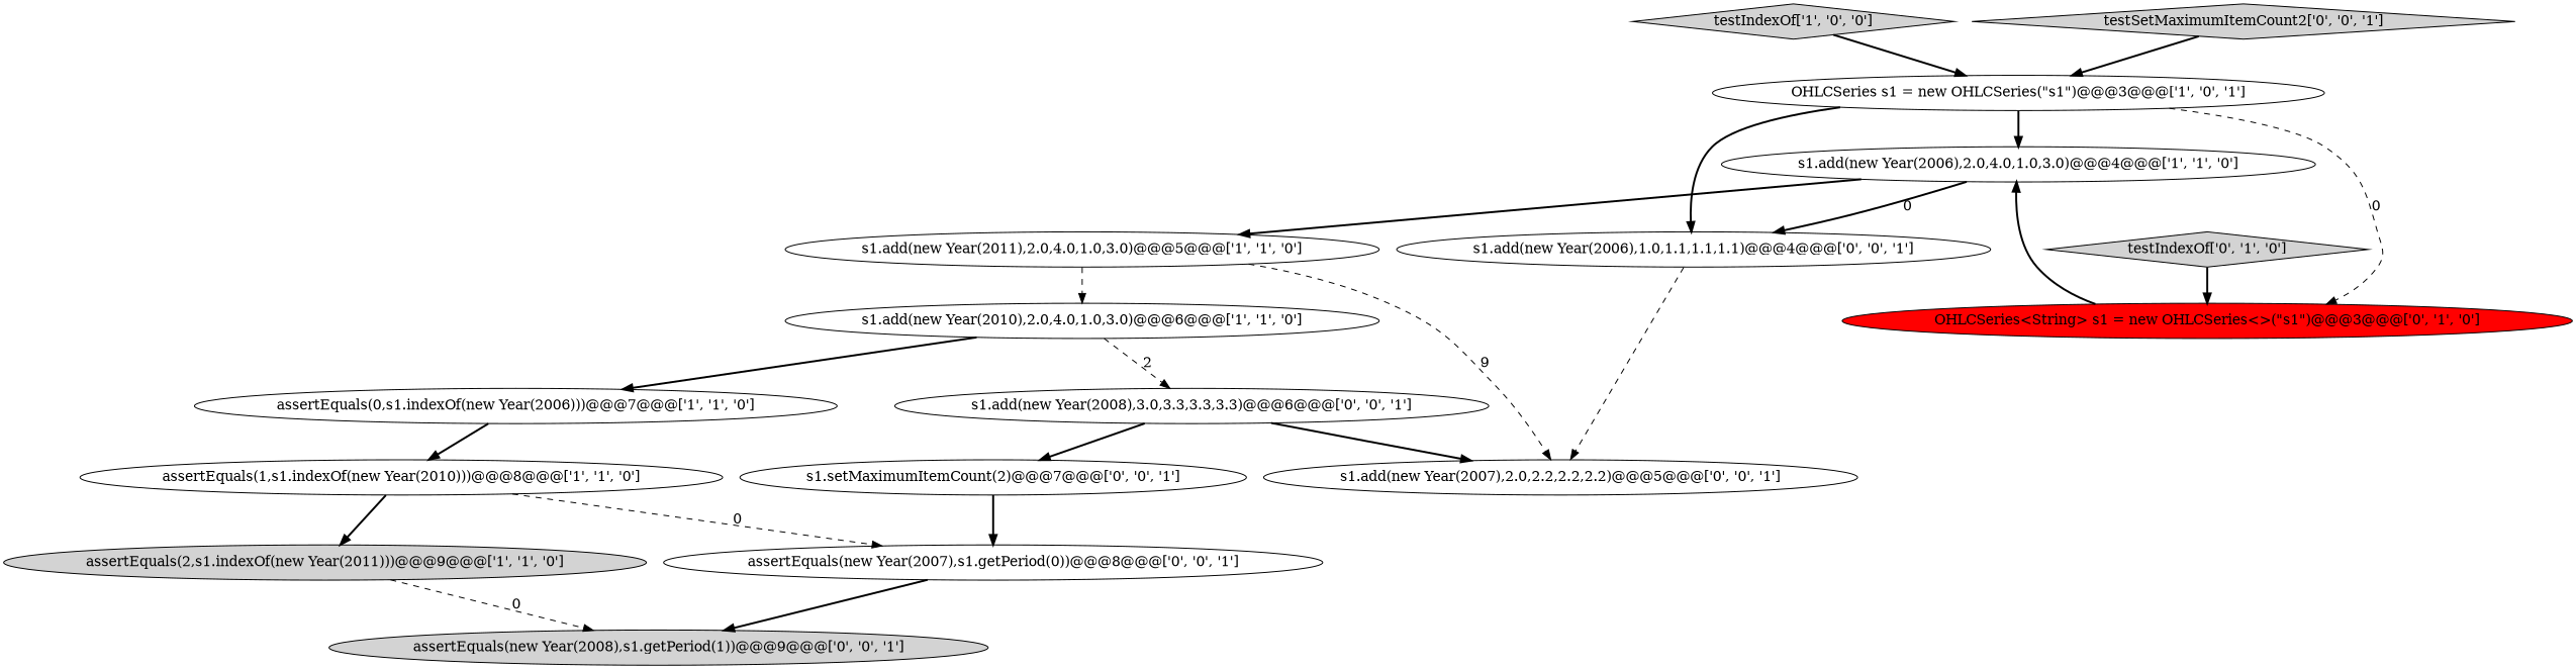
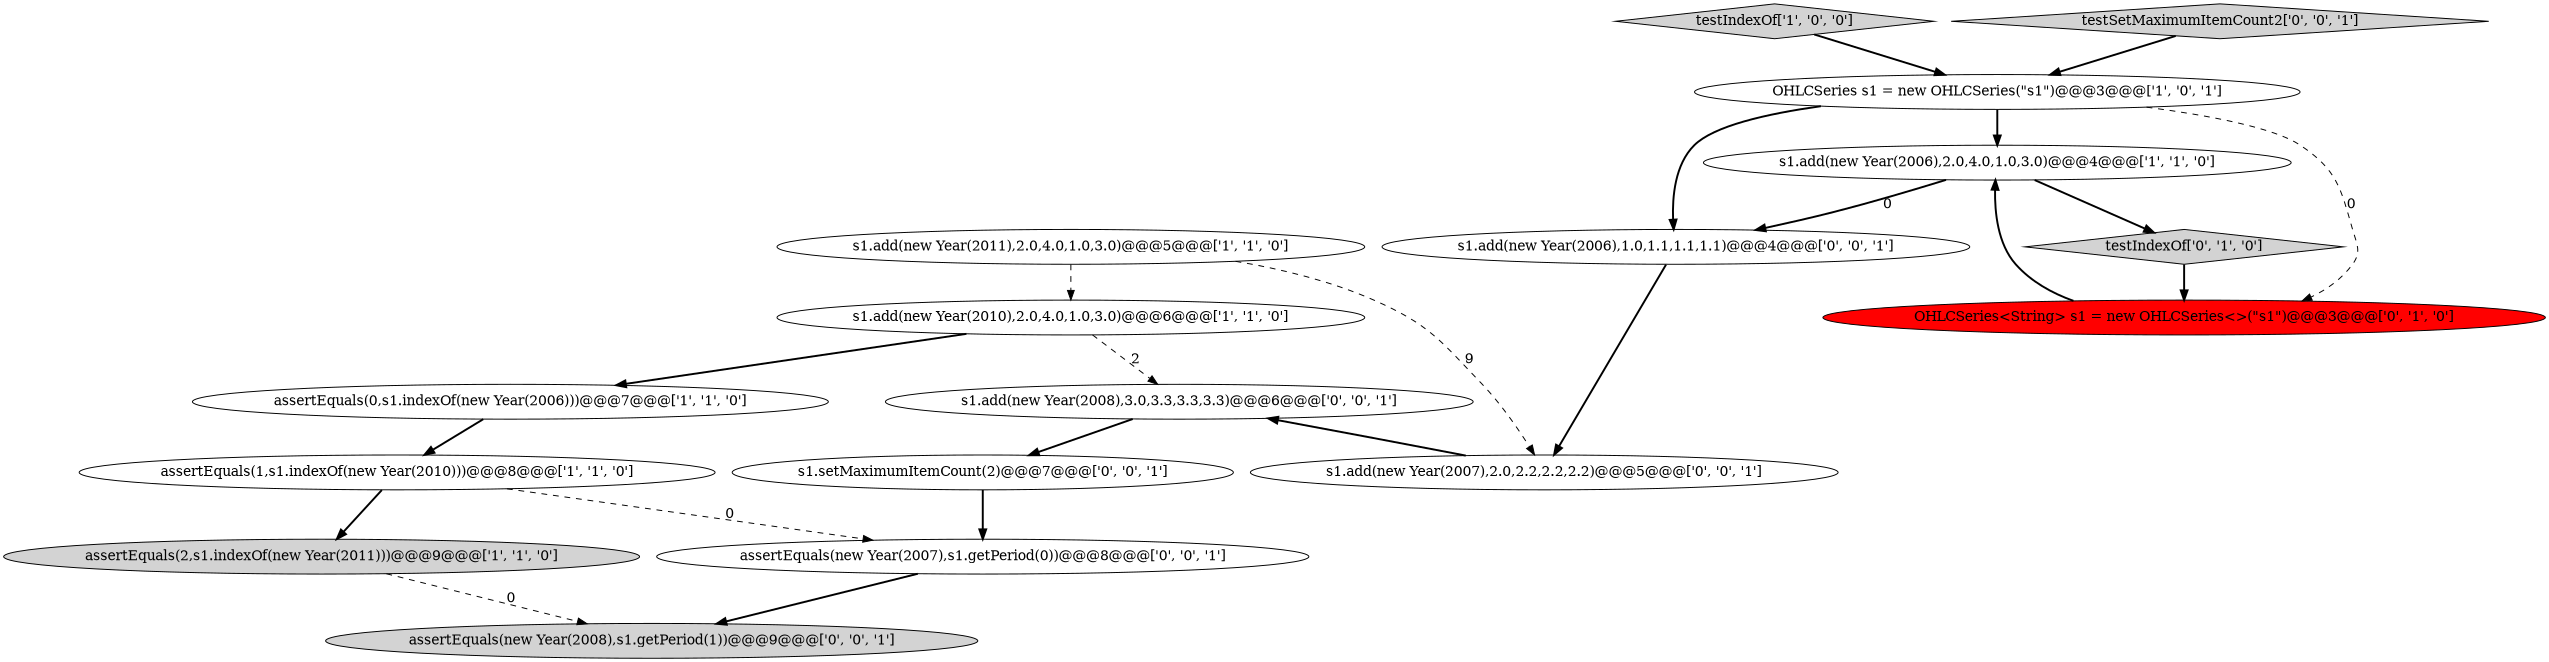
  digraph {
    node [fillcolor=white shape=ellipse style=filled]
    edge [style=bold]
    n1 [fillcolor=lightgray label="assertEquals(new Year(2008),s1.getPeriod(1))@@@9@@@['0', '0', '1']"]
    n2 [fillcolor=lightgray label="testIndexOf['0', '1', '0']" shape=diamond]
    n3 [fillcolor=red label="OHLCSeries<String> s1 = new OHLCSeries<>(\"s1\")@@@3@@@['0', '1', '0']"]
    n4 [label="s1.add(new Year(2006),2.0,4.0,1.0,3.0)@@@4@@@['1', '1', '0']"]
    n5 [label="assertEquals(1,s1.indexOf(new Year(2010)))@@@8@@@['1', '1', '0']"]
    n6 [label="assertEquals(new Year(2007),s1.getPeriod(0))@@@8@@@['0', '0', '1']"]
    n7 [fillcolor=lightgray label="assertEquals(2,s1.indexOf(new Year(2011)))@@@9@@@['1', '1', '0']"]
    n8 [label="assertEquals(0,s1.indexOf(new Year(2006)))@@@7@@@['1', '1', '0']"]
    n9 [label="s1.add(new Year(2011),2.0,4.0,1.0,3.0)@@@5@@@['1', '1', '0']"]
    n10 [label="s1.add(new Year(2010),2.0,4.0,1.0,3.0)@@@6@@@['1', '1', '0']"]
    n11 [label="s1.add(new Year(2007),2.0,2.2,2.2,2.2)@@@5@@@['0', '0', '1']"]
    n12 [label="s1.add(new Year(2008),3.0,3.3,3.3,3.3)@@@6@@@['0', '0', '1']"]
    n13 [label="s1.add(new Year(2006),1.0,1.1,1.1,1.1)@@@4@@@['0', '0', '1']"]
    n14 [fillcolor=lightgray label="testIndexOf['1', '0', '0']" shape=diamond]
    n15 [label="OHLCSeries s1 = new OHLCSeries(\"s1\")@@@3@@@['1', '0', '1']"]
    n16 [label="s1.setMaximumItemCount(2)@@@7@@@['0', '0', '1']"]
    n17 [fillcolor=lightgray label="testSetMaximumItemCount2['0', '0', '1']" shape=diamond]
    n2 -> n3
    n3 -> n4
-   n4 -> n9
+   n4 -> n2
    n4 -> n13 [label=0]
    n5 -> n6 [label=0 style=dashed]
    n5 -> n7
    n6 -> n1
    n7 -> n1 [label=0 style=dashed]
    n8 -> n5
    n9 -> n10 [style=dashed]
    n9 -> n11 [label=9 style=dashed]
    n10 -> n8
    n10 -> n12 [label=2 style=dashed]
-   n12 -> n11
+   n11 -> n12
    n12 -> n16
-   n13 -> n11 [style=dashed]
+   n13 -> n11
    n14 -> n15
    n15 -> n3 [label=0 style=dashed]
    n15 -> n4
    n15 -> n13
    n16 -> n6
    n17 -> n15
  }
